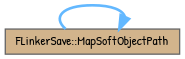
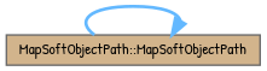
  digraph {
    rankdir=LR
    fontname="Patrick Hand"
-   n1 [color=gray40 fillcolor=tan fontcolor=black fontname="Patrick Hand" fontsize=10 height=0.2 label="FLinkerSave::MapSoftObjectPath" shape=box style=filled width=0.4]
+   n1 [color=gray40 fillcolor=tan fontcolor=black fontname="Patrick Hand" fontsize=10 height=0.2 label="MapSoftObjectPath::MapSoftObjectPath" shape=box style=filled width=0.4]
    n1 -> n1 [color=steelblue1 fontname="Patrick Hand" fontsize=10 labelfontname=Helvetica labelfontsize=10 style=bold]
  }
